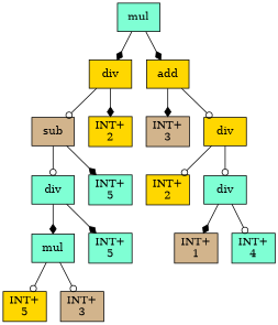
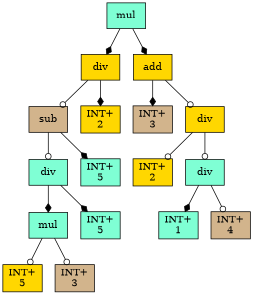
  digraph {
    node [fillcolor=aquamarine shape=box style=filled]
    edge [arrowhead=diamond]
    n1 [label=mul]
    n2 [fillcolor=gold label=div]
    n3 [fillcolor=gold label=add]
    n4 [fillcolor=tan label=sub]
    n5 [fillcolor=gold label="INT+\n2"]
    n6 [fillcolor=tan label="INT+\n3"]
    n7 [fillcolor=gold label=div]
    n8 [label=div]
    n9 [label="INT+\n5"]
    n10 [label=mul]
    n11 [label="INT+\n5"]
    n12 [fillcolor=gold label="INT+\n5"]
    n13 [fillcolor=tan label="INT+\n3"]
    n14 [fillcolor=gold label="INT+\n2"]
    n15 [label=div]
-   n16 [fillcolor=tan label="INT+\n1"]
-   n17 [label="INT+\n4"]
+   n16 [label="INT+\n1"]
+   n17 [fillcolor=tan label="INT+\n4"]
    n1 -> n2
    n1 -> n3
    n2 -> n4 [arrowhead=odot]
    n2 -> n5
    n3 -> n6
    n3 -> n7 [arrowhead=odot]
    n4 -> n8 [arrowhead=odot]
    n4 -> n9
    n7 -> n14 [arrowhead=odot]
    n7 -> n15 [arrowhead=odot]
    n8 -> n10
    n8 -> n11
    n10 -> n12 [arrowhead=odot]
    n10 -> n13 [arrowhead=odot]
    n15 -> n16
    n15 -> n17 [arrowhead=odot]
  }
